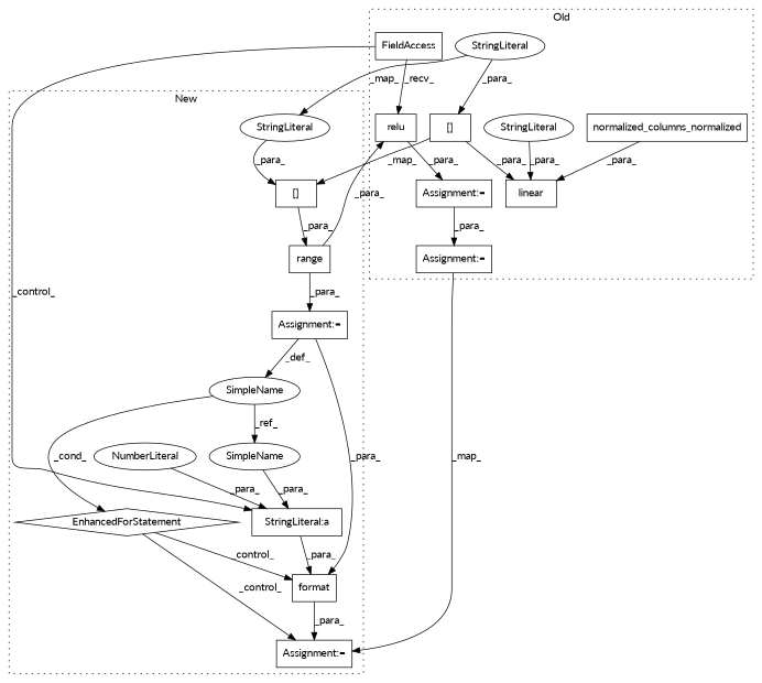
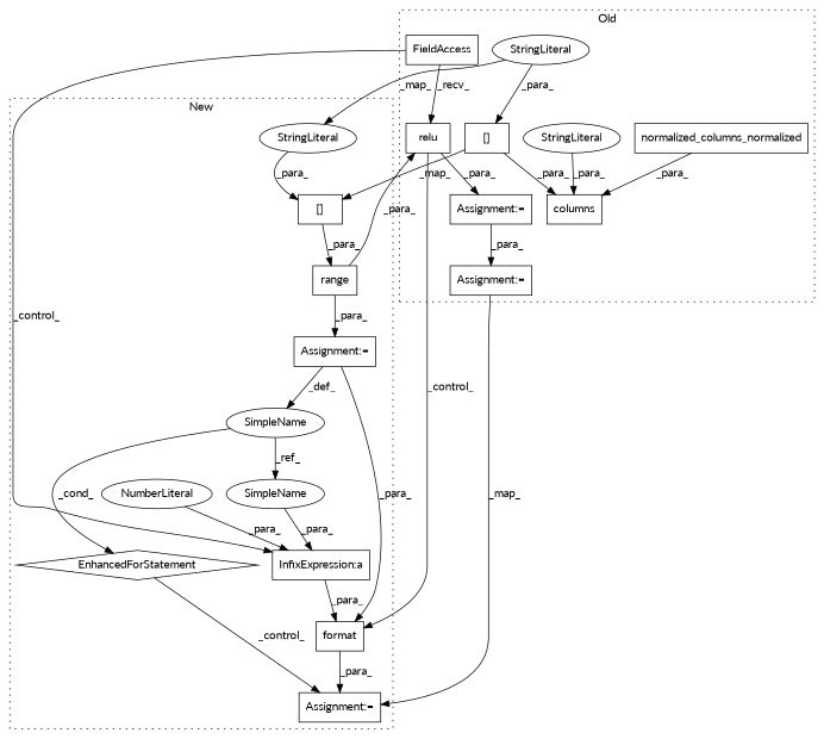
  digraph {
    fontname=Lato
    node [a=32 fontname=Lato l=1 s="5906,6008" shape=box]
    edge [fontname=Lato]
    n1 [l="5,1" label=relu s="5860,5942"]
    n2 [a=7 label="Assignment:=" s=5845]
    n3 [a=22 l=13 label=FieldAccess s=5846]
-   n4 [l="7,1" label=linear s="5865,5941"]
+   n4 [l="7,1" label=columns s="5865,5941"]
    n5 [a=2 l="12,1" label="[]" s="5874,5902"]
    n6 [a=45 l=16 label=StringLiteral s=5886 shape=ellipse]
    n7 [a=45 l=4 label=StringLiteral s=5904 shape=ellipse]
    n8 [l=32 label=normalized_columns_normalized s=5909]
    n9 [a=7 label="Assignment:=" s=5952]
    n10 [l="6,1" label=range s="5971,6007"]
    n11 [a=70 l="57,2" label=EnhancedForStatement shape=diamond]
    n12 [a=7 l="57,2" label="Assignment:="]
-   n13 [a=27 l=3 label="StringLiteral:a" s=6094]
+   n13 [a=27 l=3 label="InfixExpression:a" s=6094]
    n14 [a=34 label=NumberLiteral s=6097 shape=ellipse]
    n15 [a=2 l="12,1" label="[]" s="5977,6006"]
    n16 [l="7,1" label=format s="6086,6098"]
    n17 [a=42 label=SimpleName s=5967 shape=ellipse]
    n18 [a=45 l=17 label=StringLiteral s=5989 shape=ellipse]
    n19 [a=7 label="Assignment:=" s=6021]
    n20 [a=42 label=SimpleName s=6093 shape=ellipse]
    subgraph cluster_1 {
      label=Old
      style=dotted
      n1
      n2
      n3
      n4
      n5
      n6
      n7
      n8
      n9
    }
    subgraph cluster_2 {
      label=New
      style=dotted
      n10
      n11
      n12
      n13
      n14
      n15
      n16
      n17
      n18
      n19
      n20
    }
    n1 -> n2 [label=_para_]
    n2 -> n9 [label=_para_]
    n3 -> n1 [label=_recv_]
    n3 -> n13 [label=_control_]
    n5 -> n4 [label=_para_]
    n5 -> n15 [label=_map_]
    n6 -> n5 [label=_para_]
    n6 -> n18 [label=_map_]
    n7 -> n4 [label=_para_]
    n8 -> n4 [label=_para_]
    n9 -> n19 [label=_map_]
    n10 -> n1 [label=_para_]
    n10 -> n12 [label=_para_]
-   n11 -> n16 [label=_control_]
+   n1 -> n16 [label=_control_]
    n11 -> n19 [label=_control_]
    n12 -> n16 [label=_para_]
    n12 -> n17 [label=_def_]
    n13 -> n16 [label=_para_]
    n14 -> n13 [label=_para_]
    n15 -> n10 [label=_para_]
    n16 -> n19 [label=_para_]
    n17 -> n11 [label=_cond_]
    n17 -> n20 [label=_ref_]
    n18 -> n15 [label=_para_]
    n20 -> n13 [label=_para_]
  }
